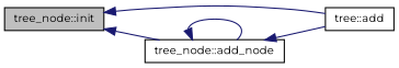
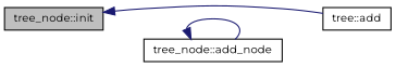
  digraph {
    fontname=Montserrat
    rankdir=LR
    node [color=black fillcolor=white fontname=Montserrat fontsize=10 shape=record style=filled]
    edge [color=midnightblue dir=back fontname=Montserrat fontsize=10 labelfontname=Helvetica labelfontsize=10 style=solid]
    n1 [fillcolor=grey75 fontcolor=black height=0.2 label="tree_node::init" width=0.4]
    n2 [height=0.2 label="tree::add" width=0.4]
    n3 [height=0.2 label="tree_node::add_node" width=0.4]
    n1 -> n2
-   n1 -> n3
-   n3 -> n2
    n3 -> n3
  }
